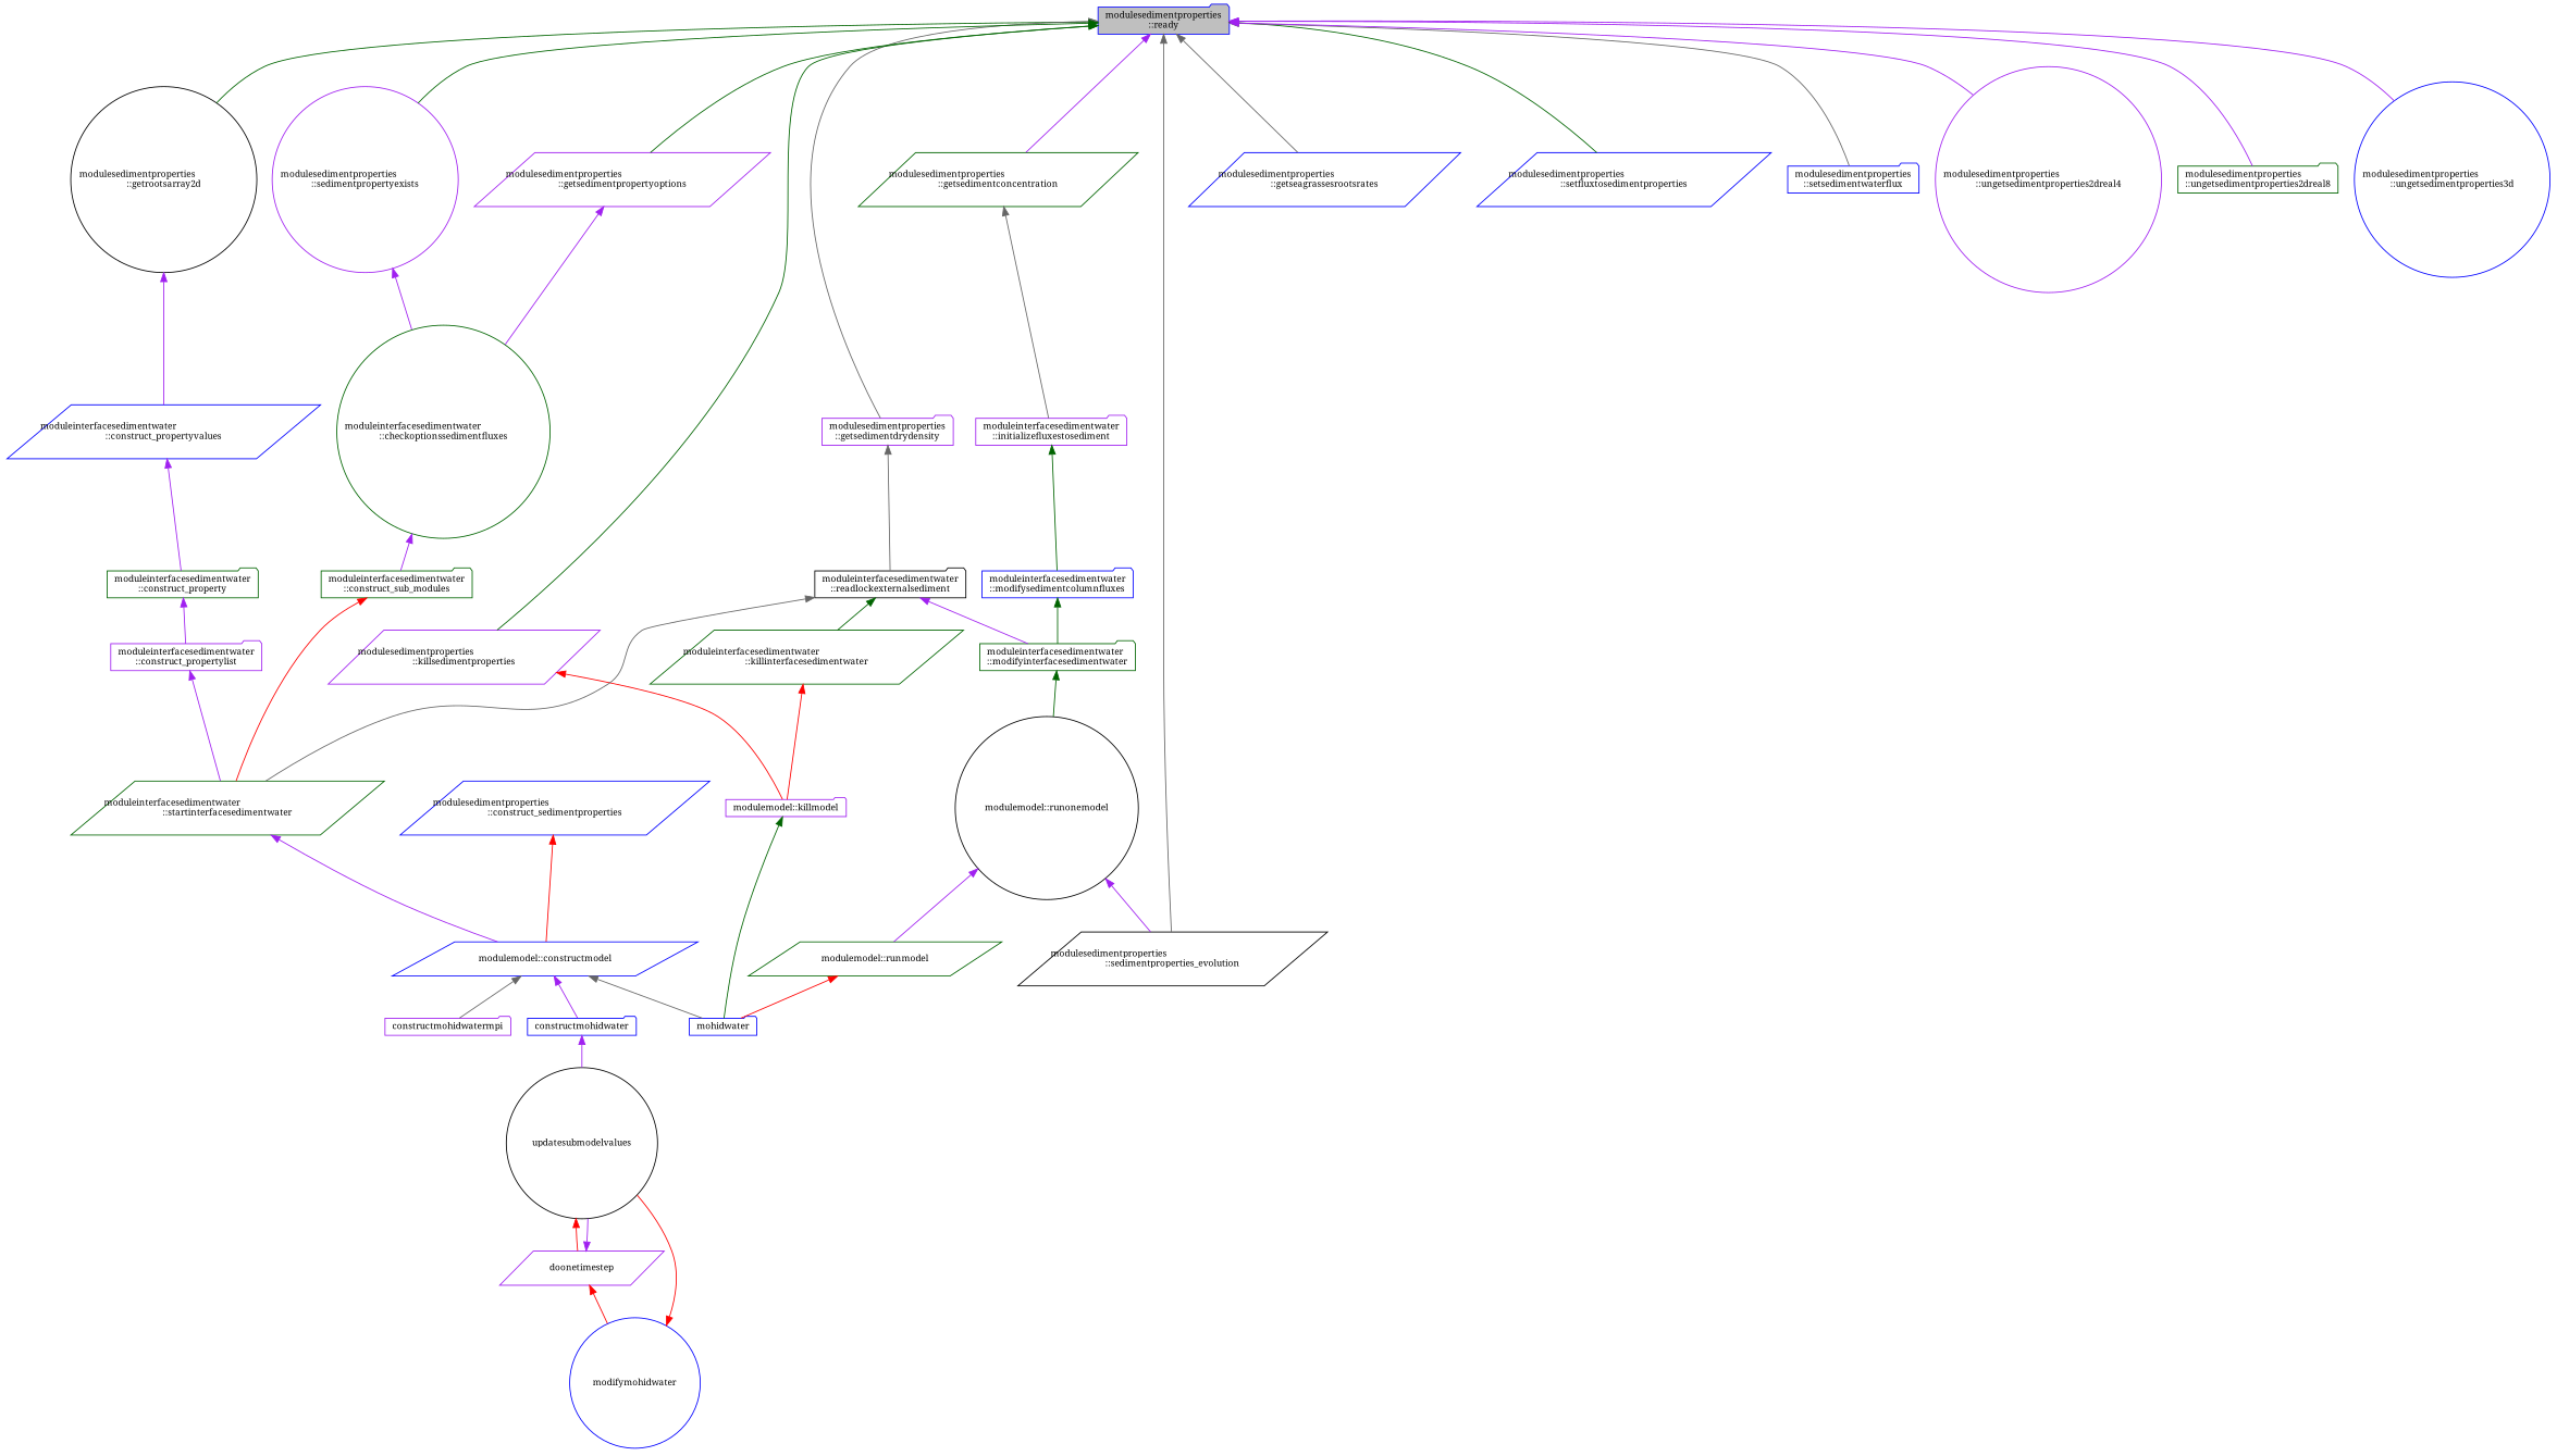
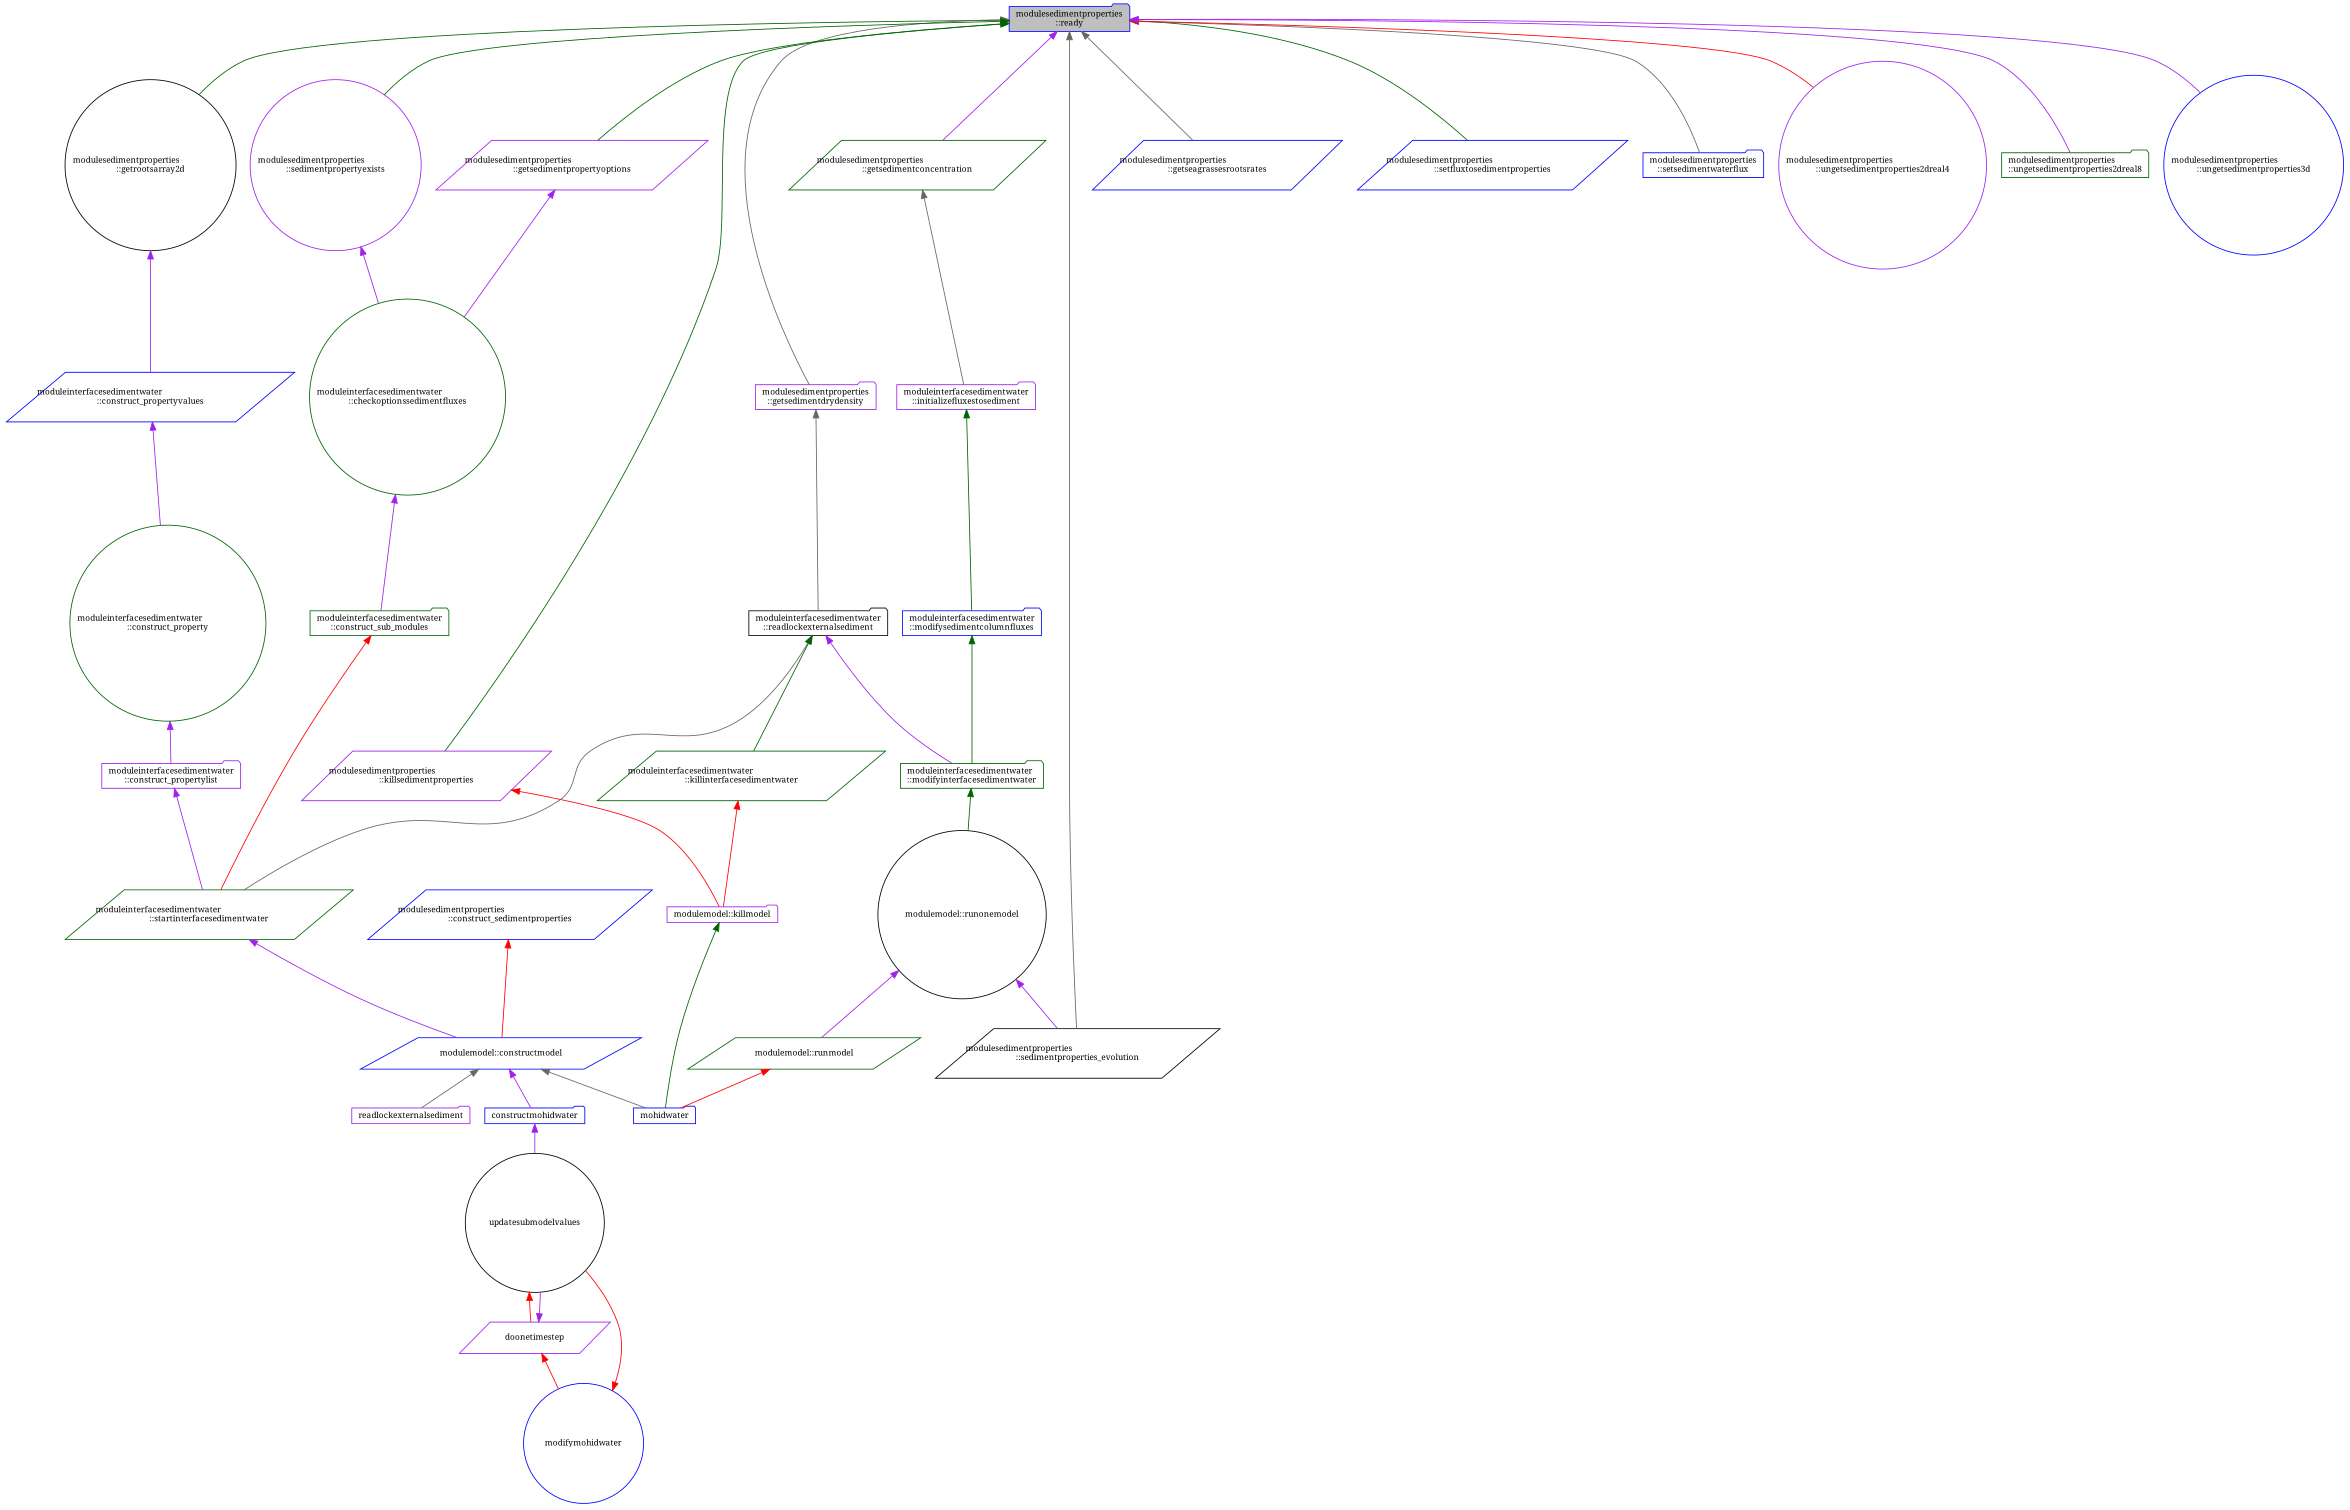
  digraph {
    fontname="Noto Serif"
    rankdir=TB
    node [color=blue fillcolor=white fontname="Noto Serif" fontsize=10 shape=folder style=filled]
    edge [color=purple dir=back fontname="Noto Serif" fontsize=10 labelfontname=Helvetica labelfontsize=10 style=solid]
    n1 [fillcolor=grey75 fontcolor=black height=0.2 label="modulesedimentproperties\l::ready" width=0.4]
    n2 [color=black height=0.2 label="modulesedimentproperties\l::getrootsarray2d" shape=circle width=0.4]
    n3 [height=0.2 label="modulesedimentproperties\l::getseagrassesrootsrates" shape=parallelogram width=0.4]
    n4 [color=darkgreen height=0.2 label="modulesedimentproperties\l::getsedimentconcentration" shape=parallelogram width=0.4]
    n5 [color=purple height=0.2 label="modulesedimentproperties\l::getsedimentdrydensity" width=0.4]
    n6 [color=purple height=0.2 label="modulesedimentproperties\l::getsedimentpropertyoptions" shape=parallelogram width=0.4]
    n7 [color=purple height=0.2 label="modulesedimentproperties\l::killsedimentproperties" shape=parallelogram width=0.4]
    n8 [color=black height=0.2 label="modulesedimentproperties\l::sedimentproperties_evolution" shape=parallelogram width=0.4]
    n9 [color=purple height=0.2 label="modulesedimentproperties\l::sedimentpropertyexists" shape=circle width=0.4]
    n10 [height=0.2 label="modulesedimentproperties\l::setfluxtosedimentproperties" shape=parallelogram width=0.4]
    n11 [height=0.2 label="modulesedimentproperties\l::setsedimentwaterflux" width=0.4]
    n12 [color=purple height=0.2 label="modulesedimentproperties\l::ungetsedimentproperties2dreal4" shape=circle width=0.4]
    n13 [color=darkgreen height=0.2 label="modulesedimentproperties\l::ungetsedimentproperties2dreal8" width=0.4]
    n14 [height=0.2 label="modulesedimentproperties\l::ungetsedimentproperties3d" shape=circle width=0.4]
    n15 [height=0.2 label="modulesedimentproperties\l::construct_sedimentproperties" shape=parallelogram width=0.4]
    n16 [height=0.2 label="modulemodel::constructmodel" shape=parallelogram width=0.4]
    n17 [height=0.2 label="moduleinterfacesedimentwater\l::construct_propertyvalues" shape=parallelogram width=0.4]
    n18 [color=purple height=0.2 label="moduleinterfacesedimentwater\l::initializefluxestosediment" width=0.4]
    n19 [color=black height=0.2 label="moduleinterfacesedimentwater\l::readlockexternalsediment" width=0.4]
    n20 [color=darkgreen height=0.2 label="moduleinterfacesedimentwater\l::checkoptionssedimentfluxes" shape=circle width=0.4]
    n21 [color=purple height=0.2 label="modulemodel::killmodel" width=0.4]
    n22 [height=0.2 label=constructmohidwater width=0.4]
-   n23 [color=purple height=0.2 label=constructmohidwatermpi width=0.4]
+   n23 [color=purple height=0.2 label=readlockexternalsediment width=0.4]
    n24 [height=0.2 label=mohidwater width=0.4]
    n25 [color=black height=0.2 label=updatesubmodelvalues shape=circle width=0.4]
    n26 [color=purple height=0.2 label=doonetimestep shape=parallelogram width=0.4]
    n27 [height=0.2 label=modifymohidwater shape=circle width=0.4]
-   n28 [color=darkgreen height=0.2 label="moduleinterfacesedimentwater\l::construct_property" width=0.4]
+   n28 [color=darkgreen height=0.2 label="moduleinterfacesedimentwater\l::construct_property" shape=circle width=0.4]
    n29 [color=purple height=0.2 label="moduleinterfacesedimentwater\l::construct_propertylist" width=0.4]
    n30 [color=darkgreen height=0.2 label="moduleinterfacesedimentwater\l::startinterfacesedimentwater" shape=parallelogram width=0.4]
    n31 [height=0.2 label="moduleinterfacesedimentwater\l::modifysedimentcolumnfluxes" width=0.4]
    n32 [color=darkgreen height=0.2 label="moduleinterfacesedimentwater\l::modifyinterfacesedimentwater" width=0.4]
    n33 [color=black height=0.2 label="modulemodel::runonemodel" shape=circle width=0.4]
    n34 [color=darkgreen height=0.2 label="modulemodel::runmodel" shape=parallelogram width=0.4]
    n35 [color=darkgreen height=0.2 label="moduleinterfacesedimentwater\l::killinterfacesedimentwater" shape=parallelogram width=0.4]
    n36 [color=darkgreen height=0.2 label="moduleinterfacesedimentwater\l::construct_sub_modules" width=0.4]
    n1 -> n2 [color=darkgreen]
    n1 -> n3 [color=gray40]
    n1 -> n4
    n1 -> n5 [color=gray40]
    n1 -> n6 [color=darkgreen]
    n1 -> n7 [color=darkgreen]
    n1 -> n8 [color=gray40]
    n1 -> n9 [color=darkgreen]
    n1 -> n10 [color=darkgreen]
    n1 -> n11 [color=gray40]
-   n1 -> n12
+   n1 -> n12 [color=red]
    n1 -> n13
    n1 -> n14
    n2 -> n17
    n4 -> n18 [color=gray40]
    n5 -> n19 [color=gray40]
    n6 -> n20
    n7 -> n21 [color=red]
    n9 -> n20
    n15 -> n16 [color=red]
    n16 -> n22
    n16 -> n23 [color=gray40]
    n16 -> n24 [color=gray40]
    n17 -> n28
    n18 -> n31 [color=darkgreen]
    n19 -> n30 [color=gray40]
    n19 -> n32
    n19 -> n35 [color=darkgreen]
    n20 -> n36
    n21 -> n24 [color=darkgreen]
    n22 -> n25
    n25 -> n26 [color=red]
    n26 -> n25
    n26 -> n27 [color=red]
    n27 -> n25 [color=red]
    n28 -> n29
    n29 -> n30
    n30 -> n16
    n31 -> n32 [color=darkgreen]
    n32 -> n33 [color=darkgreen]
    n33 -> n8
    n33 -> n34
    n34 -> n24 [color=red]
    n35 -> n21 [color=red]
    n36 -> n30 [color=red]
  }
